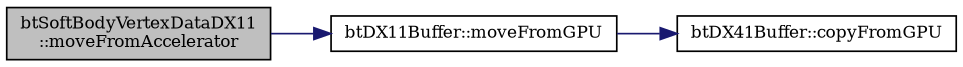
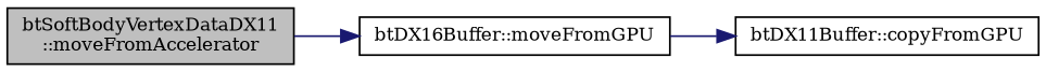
  digraph {
    fontname="DejaVu Serif"
    rankdir=LR
    node [color=black fillcolor=white fontname="DejaVu Serif" fontsize=10 shape=record style=filled]
    edge [color=midnightblue fontname="DejaVu Serif" fontsize=10 labelfontname=Helvetica labelfontsize=10 style=solid]
    n1 [fillcolor=grey75 fontcolor=black height=0.2 label="btSoftBodyVertexDataDX11\l::moveFromAccelerator" width=0.4]
-   n2 [height=0.2 label="btDX11Buffer::moveFromGPU" width=0.4]
-   n3 [height=0.2 label="btDX41Buffer::copyFromGPU" width=0.4]
+   n2 [height=0.2 label="btDX16Buffer::moveFromGPU" width=0.4]
+   n3 [height=0.2 label="btDX11Buffer::copyFromGPU" width=0.4]
    n1 -> n2
    n2 -> n3
  }
